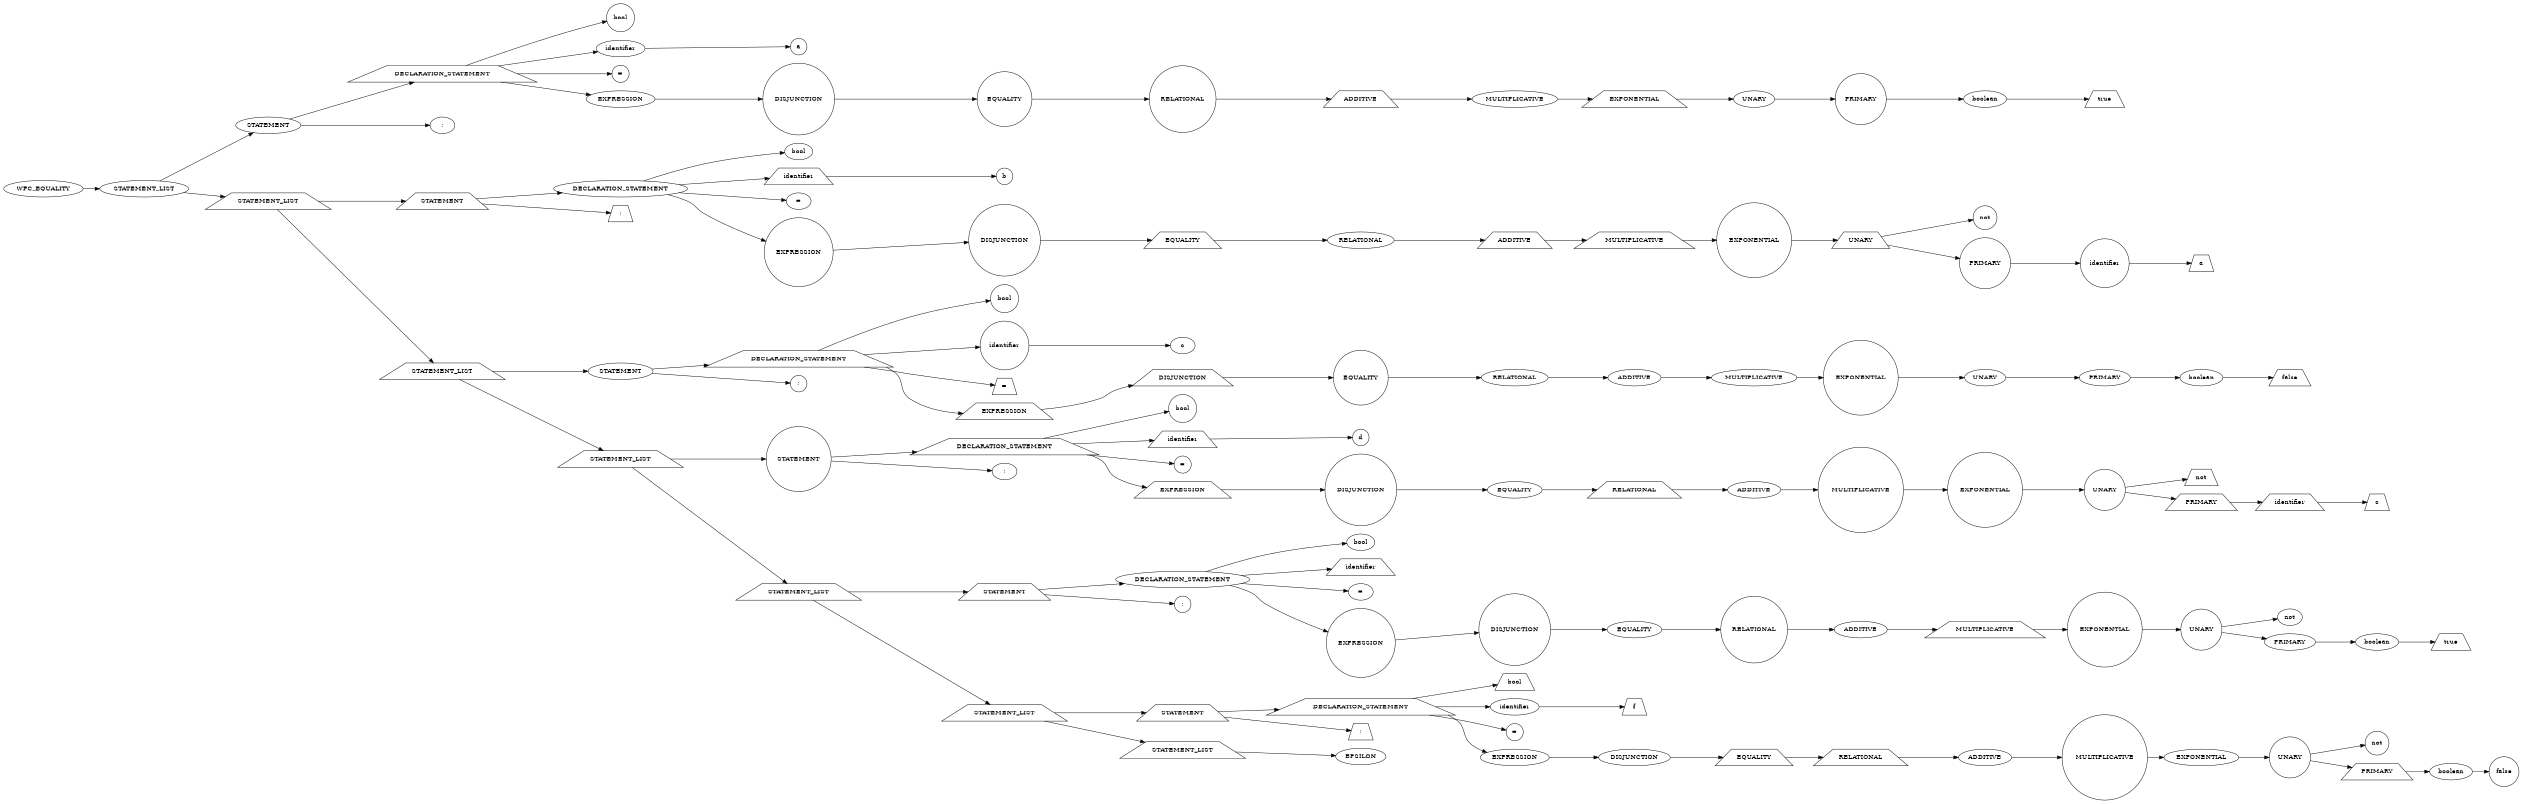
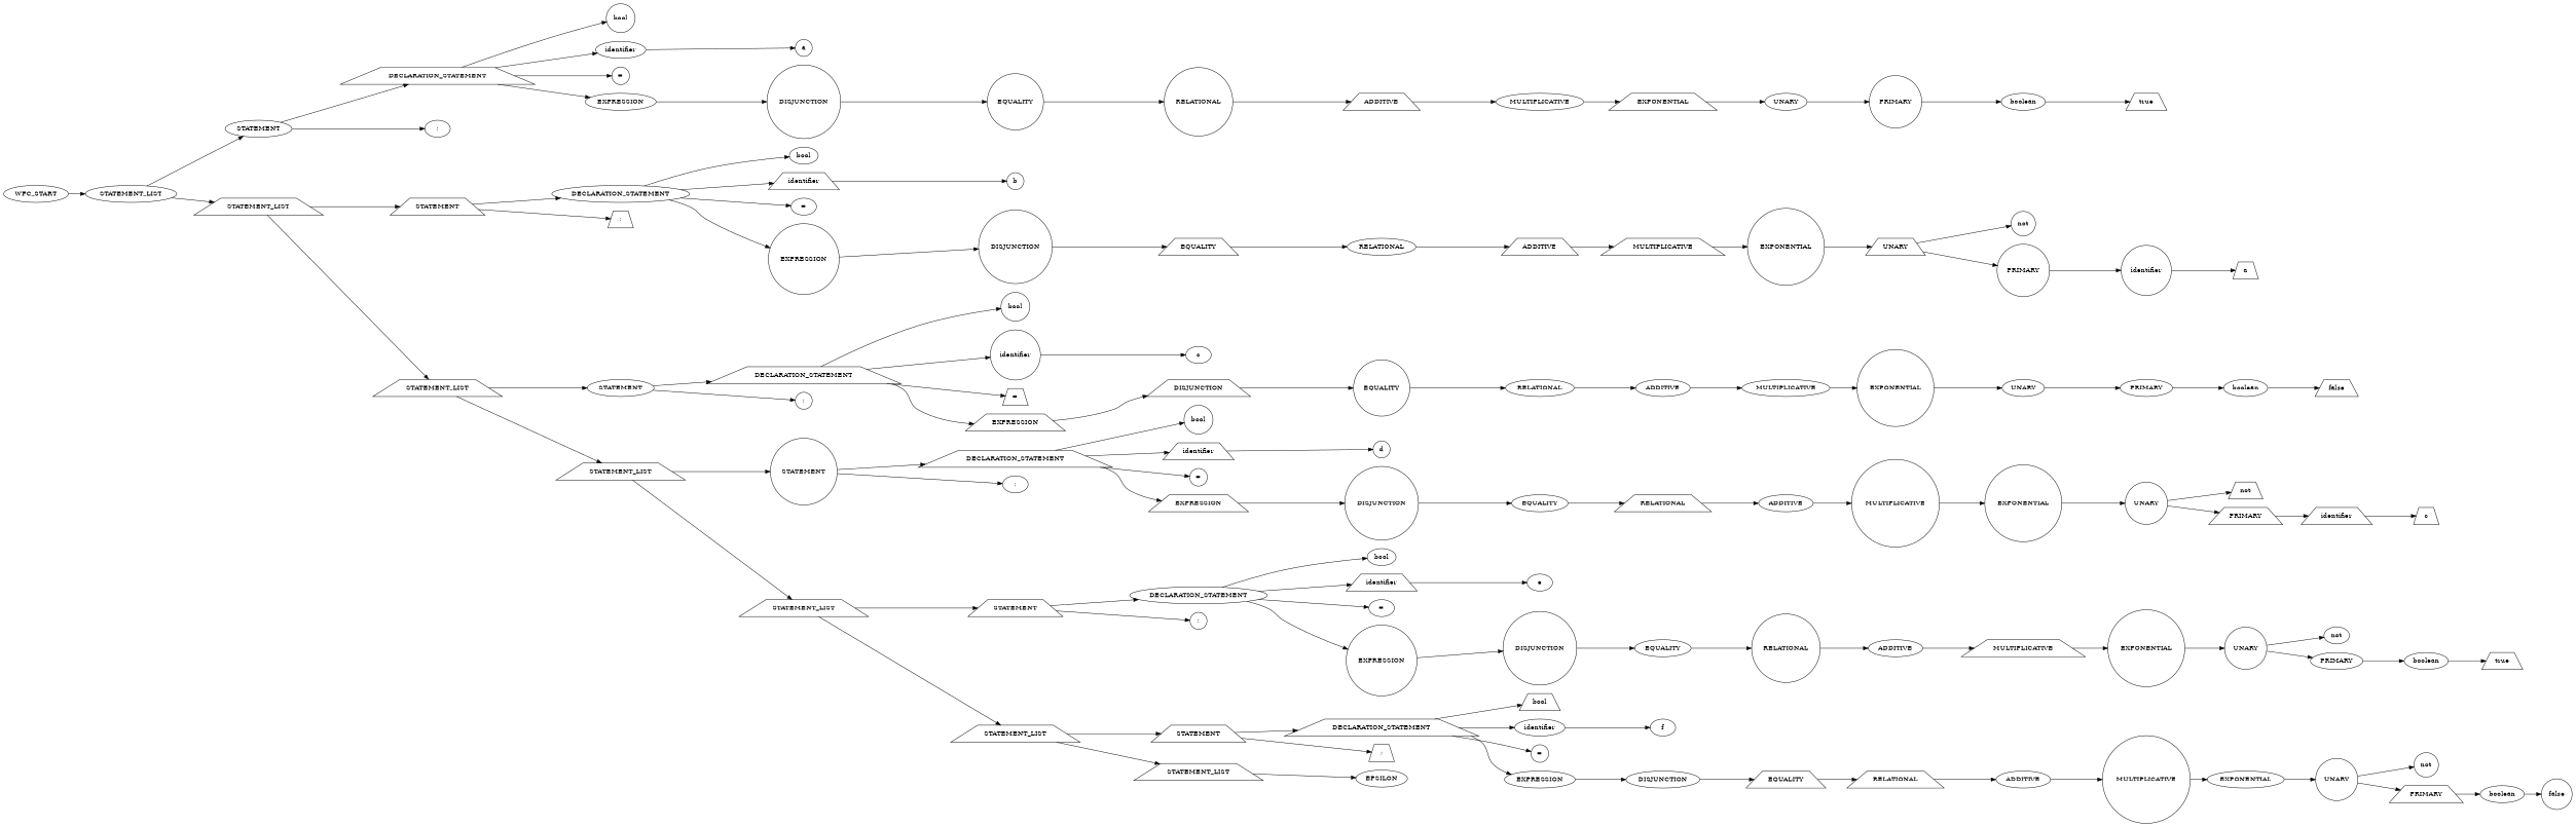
  digraph {
    rankdir=LR
    node [shape=trapezium]
-   n1 [label=WFC_EQUALITY shape=ellipse]
+   n1 [label=WFC_START shape=ellipse]
    n2 [label=STATEMENT_LIST shape=ellipse]
    n3 [label=STATEMENT shape=ellipse]
    n4 [label=STATEMENT_LIST]
    n5 [label=DECLARATION_STATEMENT]
    n6 [label=";" shape=ellipse]
    n7 [label=STATEMENT]
    n8 [label=STATEMENT_LIST]
    n9 [label=bool shape=circle]
    n10 [label=identifier shape=ellipse]
    n11 [label="=" shape=circle]
    n12 [label=EXPRESSION shape=ellipse]
    n13 [label=a shape=circle]
    n14 [label=DISJUNCTION shape=circle]
    n15 [label=EQUALITY shape=circle]
    n16 [label=RELATIONAL shape=circle]
    n17 [label=ADDITIVE]
    n18 [label=MULTIPLICATIVE shape=ellipse]
    n19 [label=EXPONENTIAL]
    n20 [label=UNARY shape=ellipse]
    n21 [label=PRIMARY shape=circle]
    n22 [label=boolean shape=ellipse]
    n23 [label=true]
    n24 [label=DECLARATION_STATEMENT shape=ellipse]
    n25 [label=";"]
    n26 [label=STATEMENT shape=ellipse]
    n27 [label=STATEMENT_LIST]
    n28 [label=bool shape=ellipse]
    n29 [label=identifier]
    n30 [label="=" shape=ellipse]
    n31 [label=EXPRESSION shape=circle]
    n32 [label=b shape=circle]
    n33 [label=DISJUNCTION shape=circle]
    n34 [label=EQUALITY]
    n35 [label=RELATIONAL shape=ellipse]
    n36 [label=ADDITIVE]
    n37 [label=MULTIPLICATIVE]
    n38 [label=EXPONENTIAL shape=circle]
    n39 [label=UNARY]
    n40 [label=not shape=circle]
    n41 [label=PRIMARY shape=circle]
    n42 [label=identifier shape=circle]
    n43 [label=a]
    n44 [label=DECLARATION_STATEMENT]
    n45 [label=";" shape=circle]
    n46 [label=STATEMENT shape=circle]
    n47 [label=STATEMENT_LIST]
    n48 [label=bool shape=circle]
    n49 [label=identifier shape=circle]
    n50 [label="="]
    n51 [label=EXPRESSION]
    n52 [label=c shape=ellipse]
    n53 [label=DISJUNCTION]
    n54 [label=EQUALITY shape=circle]
    n55 [label=RELATIONAL shape=ellipse]
    n56 [label=ADDITIVE shape=ellipse]
    n57 [label=MULTIPLICATIVE shape=ellipse]
    n58 [label=EXPONENTIAL shape=circle]
    n59 [label=UNARY shape=ellipse]
    n60 [label=PRIMARY shape=ellipse]
    n61 [label=boolean shape=ellipse]
    n62 [label=false]
    n63 [label=DECLARATION_STATEMENT]
    n64 [label=";" shape=ellipse]
    n65 [label=STATEMENT]
    n66 [label=STATEMENT_LIST]
    n67 [label=bool shape=circle]
    n68 [label=identifier]
    n69 [label="=" shape=circle]
    n70 [label=EXPRESSION]
    n71 [label=d shape=circle]
    n72 [label=DISJUNCTION shape=circle]
    n73 [label=EQUALITY shape=ellipse]
    n74 [label=RELATIONAL]
    n75 [label=ADDITIVE shape=ellipse]
    n76 [label=MULTIPLICATIVE shape=circle]
    n77 [label=EXPONENTIAL shape=circle]
    n78 [label=UNARY shape=circle]
    n79 [label=not]
    n80 [label=PRIMARY]
    n81 [label=identifier]
    n82 [label=c]
    n83 [label=DECLARATION_STATEMENT shape=ellipse]
    n84 [label=";" shape=circle]
    n85 [label=STATEMENT]
    n86 [label=STATEMENT_LIST]
    n87 [label=bool shape=ellipse]
    n88 [label=identifier]
    n89 [label="=" shape=ellipse]
    n90 [label=EXPRESSION shape=circle]
+   n91 [label=e shape=ellipse]
    n92 [label=DISJUNCTION shape=circle]
    n93 [label=EQUALITY shape=ellipse]
    n94 [label=RELATIONAL shape=circle]
    n95 [label=ADDITIVE shape=ellipse]
    n96 [label=MULTIPLICATIVE]
    n97 [label=EXPONENTIAL shape=circle]
    n98 [label=UNARY shape=circle]
    n99 [label=not shape=ellipse]
    n100 [label=PRIMARY shape=ellipse]
    n101 [label=boolean shape=ellipse]
    n102 [label=true]
    n103 [label=DECLARATION_STATEMENT]
    n104 [label=";"]
    n105 [label=EPSILON shape=ellipse]
    n106 [label=bool]
    n107 [label=identifier shape=ellipse]
    n108 [label="=" shape=circle]
    n109 [label=EXPRESSION shape=ellipse]
-   n110 [label=f]
+   n110 [label=f shape=ellipse]
    n111 [label=DISJUNCTION shape=ellipse]
    n112 [label=EQUALITY]
    n113 [label=RELATIONAL]
    n114 [label=ADDITIVE shape=ellipse]
    n115 [label=MULTIPLICATIVE shape=circle]
    n116 [label=EXPONENTIAL shape=ellipse]
    n117 [label=UNARY shape=circle]
    n118 [label=not shape=circle]
    n119 [label=PRIMARY]
    n120 [label=boolean shape=ellipse]
    n121 [label=false shape=circle]
    n1 -> n2
    n2 -> n3
    n2 -> n4
    n3 -> n5
    n3 -> n6
    n4 -> n7
    n4 -> n8
    n5 -> n9
    n5 -> n10
    n5 -> n11
    n5 -> n12
    n7 -> n24
    n7 -> n25
    n8 -> n26
    n8 -> n27
    n10 -> n13
    n12 -> n14
    n14 -> n15
    n15 -> n16
    n16 -> n17
    n17 -> n18
    n18 -> n19
    n19 -> n20
    n20 -> n21
    n21 -> n22
    n22 -> n23
    n24 -> n28
    n24 -> n29
    n24 -> n30
    n24 -> n31
    n26 -> n44
    n26 -> n45
    n27 -> n46
    n27 -> n47
    n29 -> n32
    n31 -> n33
    n33 -> n34
    n34 -> n35
    n35 -> n36
    n36 -> n37
    n37 -> n38
    n38 -> n39
    n39 -> n40
    n39 -> n41
    n41 -> n42
    n42 -> n43
    n44 -> n48
    n44 -> n49
    n44 -> n50
    n44 -> n51
    n46 -> n63
    n46 -> n64
    n47 -> n65
    n47 -> n66
    n49 -> n52
    n51 -> n53
    n53 -> n54
    n54 -> n55
    n55 -> n56
    n56 -> n57
    n57 -> n58
    n58 -> n59
    n59 -> n60
    n60 -> n61
    n61 -> n62
    n63 -> n67
    n63 -> n68
    n63 -> n69
    n63 -> n70
    n65 -> n83
    n65 -> n84
    n66 -> n85
    n66 -> n86
    n68 -> n71
    n70 -> n72
    n72 -> n73
    n73 -> n74
    n74 -> n75
    n75 -> n76
    n76 -> n77
    n77 -> n78
    n78 -> n79
    n78 -> n80
    n80 -> n81
    n81 -> n82
    n83 -> n87
    n83 -> n88
    n83 -> n89
    n83 -> n90
    n85 -> n103
    n85 -> n104
    n86 -> n105
+   n88 -> n91
    n90 -> n92
    n92 -> n93
    n93 -> n94
    n94 -> n95
    n95 -> n96
    n96 -> n97
    n97 -> n98
    n98 -> n99
    n98 -> n100
    n100 -> n101
    n101 -> n102
    n103 -> n106
    n103 -> n107
    n103 -> n108
    n103 -> n109
    n107 -> n110
    n109 -> n111
    n111 -> n112
    n112 -> n113
    n113 -> n114
    n114 -> n115
    n115 -> n116
    n116 -> n117
    n117 -> n118
    n117 -> n119
    n119 -> n120
    n120 -> n121
  }
